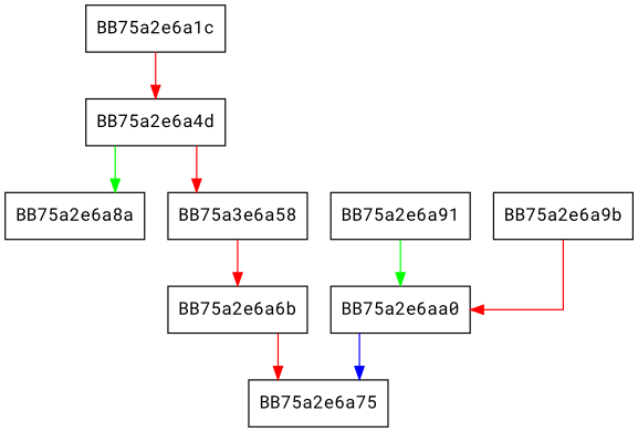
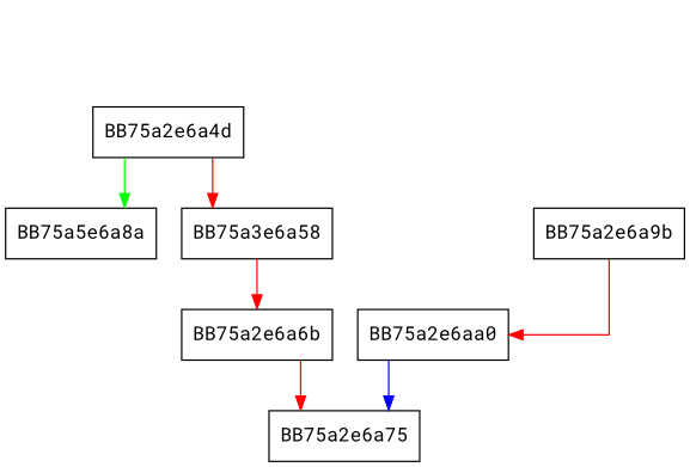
  digraph {
    fontname="Roboto Mono"
    splines=ortho
    node [fontname="Roboto Mono" shape=box]
    edge [color=red fontname="Roboto Mono"]
-   BB75a2e6a1c
    BB75a2e6a4d
-   BB75a2e6a91
    BB75a2e6aa0
-   BB75a2e6a8a
+   BB75a2e6a8a [label=BB75a5e6a8a]
    n6 [label=BB75a3e6a58]
    BB75a2e6a75
    BB75a2e6a9b
    BB75a2e6a6b
-   BB75a2e6a1c -> BB75a2e6a4d
    BB75a2e6a4d -> BB75a2e6a8a [color=green]
    BB75a2e6a4d -> n6
-   BB75a2e6a91 -> BB75a2e6aa0 [color=green]
    BB75a2e6aa0 -> BB75a2e6a75 [color=blue]
    n6 -> BB75a2e6a6b
    BB75a2e6a9b -> BB75a2e6aa0
    BB75a2e6a6b -> BB75a2e6a75
  }
